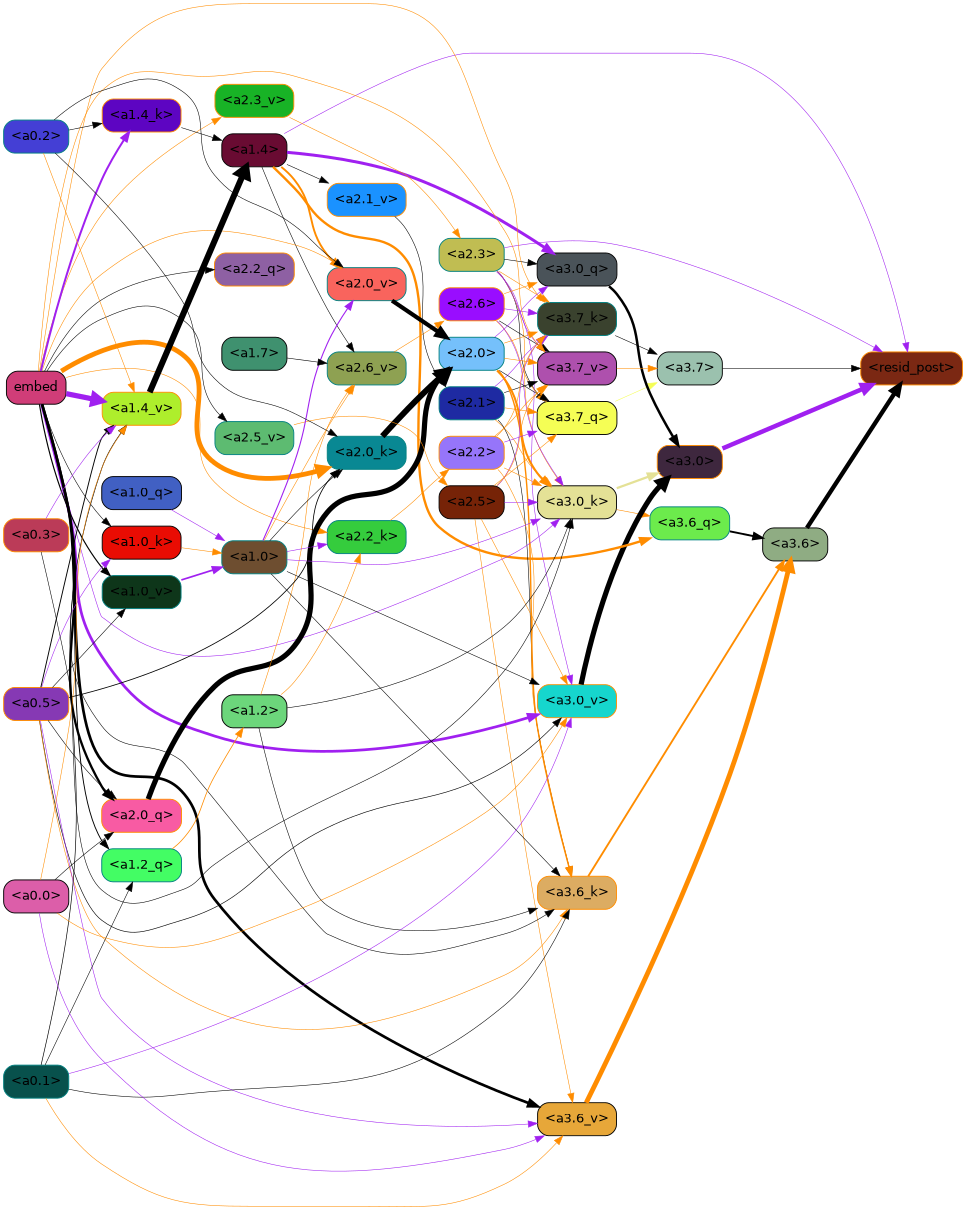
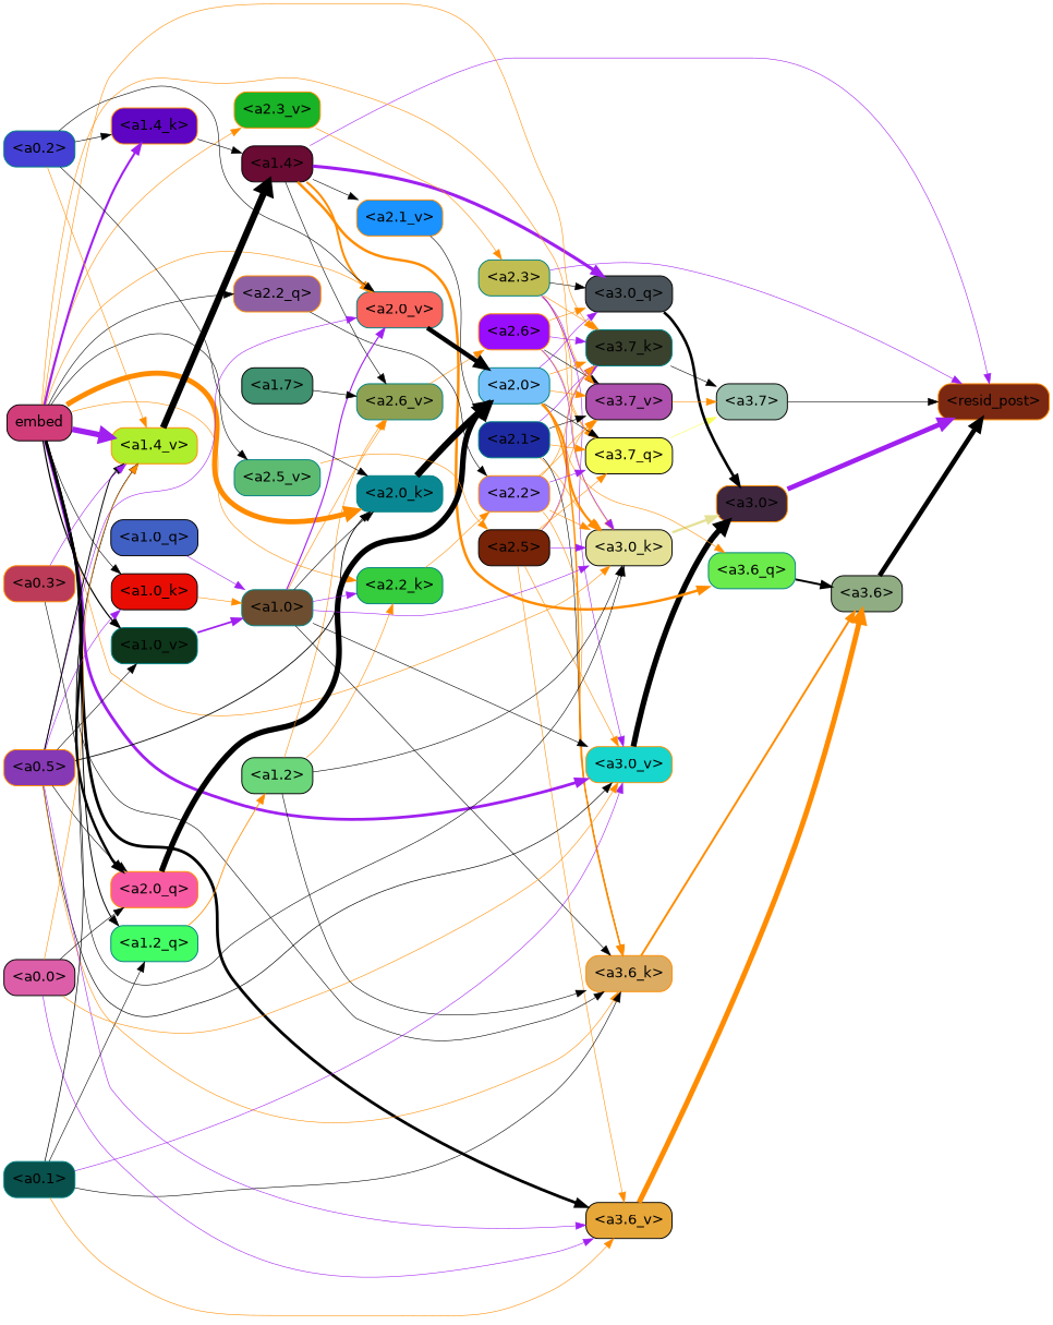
  strict digraph {
    rankdir=LR
    splines=true
    node [color=black fontname=Helvetica shape=box style="filled, rounded"]
    edge [color=black penwidth=0.6]
    "<a3.7>" [fillcolor="#9bc1ae"]
    "<resid_post>" [color=darkorange fillcolor="#7b2813"]
    "<a3.6>" [fillcolor="#8fac83"]
    "<a3.0>" [color=darkorange fillcolor="#3e273e"]
    "<a2.3>" [color=teal fillcolor="#c0bd52"]
    "<a3.7_q>" [fillcolor="#f5fe55"]
    "<a3.0_q>" [fillcolor="#4a5359"]
    "<a3.7_k>" [color=teal fillcolor="#3a422e"]
    "<a3.0_k>" [fillcolor="#e4e196"]
    "<a3.7_v>" [fillcolor="#ae50ad"]
    "<a3.0_v>" [color=darkorange fillcolor="#16d6cd"]
    "<a1.4>" [fillcolor="#690b32"]
    "<a3.6_q>" [color=teal fillcolor="#6ceb4c"]
    "<a2.6_v>" [color=teal fillcolor="#8ea152"]
    "<a2.1_v>" [color=darkorange fillcolor="#1a92ff"]
    "<a2.0_v>" [color=teal fillcolor="#f9645d"]
    "<a2.6>" [color=darkorange fillcolor="#990dff"]
    "<a2.1>" [color=teal fillcolor="#1e2aa2"]
    "<a2.0>" [color=teal fillcolor="#75c0fb"]
    "<a3.6_k>" [color=darkorange fillcolor="#dcac62"]
    "<a3.6_v>" [fillcolor="#e7a739"]
    "<a2.5>" [fillcolor="#762307"]
    "<a2.2>" [color=darkorange fillcolor="#9675fa"]
    embed [fillcolor="#d03d78"]
    "<a2.2_q>" [color=darkorange fillcolor="#8e60a3"]
    "<a2.0_q>" [color=darkorange fillcolor="#f85ba3"]
    "<a2.2_k>" [color=teal fillcolor="#35cc3d"]
    "<a2.0_k>" [color=teal fillcolor="#098893"]
    "<a2.5_v>" [color=teal fillcolor="#5dbb71"]
    "<a2.3_v>" [color=darkorange fillcolor="#18b326"]
    "<a1.2_q>" [color=teal fillcolor="#43fd64"]
    "<a1.4_k>" [color=darkorange fillcolor="#5d05c2"]
    "<a1.0_k>" [fillcolor="#e90c03"]
    "<a1.4_v>" [color=darkorange fillcolor="#aeee2c"]
    "<a1.0_v>" [color=teal fillcolor="#0e361a"]
    "<a1.2>" [fillcolor="#6cd67b"]
    "<a1.0>" [color=teal fillcolor="#6e4e30"]
    "<a0.5>" [color=darkorange fillcolor="#8639b4"]
    "<a0.1>" [color=teal fillcolor="#08514c"]
    "<a0.3>" [color=darkorange fillcolor="#bb3b58"]
    "<a0.0>" [fillcolor="#dc5ea9"]
    "<a0.2>" [color=teal fillcolor="#443fd5"]
    "<a1.7>" [fillcolor="#3f916f"]
    "<a1.0_q>" [fillcolor="#4160c3"]
    "<a3.7>" -> "<resid_post>"
    "<a3.6>" -> "<resid_post>" [penwidth=4.753257989883423]
    "<a3.0>" -> "<resid_post>" [color=purple penwidth=4.90053927898407]
    "<a2.3>" -> "<resid_post>" [color=purple]
-   "<a2.3>" -> "<a3.7_q>"
+   "<a2.3>" -> "<a3.7_q>" [color=darkorange]
    "<a2.3>" -> "<a3.0_q>"
    "<a2.3>" -> "<a3.7_k>" [color=darkorange]
    "<a2.3>" -> "<a3.0_k>" [color=darkorange]
    "<a2.3>" -> "<a3.7_v>" [color=purple]
    "<a2.3>" -> "<a3.0_v>" [color=purple]
    "<a3.7_q>" -> "<a3.7>" [color="#f5fe55"]
    "<a3.0_q>" -> "<a3.0>" [penwidth=2.7421876192092896]
    "<a3.7_k>" -> "<a3.7>"
    "<a3.0_k>" -> "<a3.0>" [color="#e4e196" penwidth=2.476402521133423]
    "<a3.7_v>" -> "<a3.7>" [color=darkorange]
    "<a3.0_v>" -> "<a3.0>" [penwidth=5.652270674705505]
    "<a1.4>" -> "<resid_post>" [color=purple]
    "<a1.4>" -> "<a3.0_q>" [color=purple penwidth=3.2779015004634857]
    "<a1.4>" -> "<a3.6_q>" [color=darkorange penwidth=2.6043437719345093]
    "<a1.4>" -> "<a2.6_v>"
    "<a1.4>" -> "<a2.1_v>"
    "<a1.4>" -> "<a2.0_v>" [color=darkorange penwidth=2.089712530374527]
    "<a3.6_q>" -> "<a3.6>" [penwidth=2.091020345687866]
    "<a2.6_v>" -> "<a2.6>" [color=darkorange]
    "<a2.1_v>" -> "<a2.1>"
    "<a2.0_v>" -> "<a2.0>" [penwidth=4.569358706474304]
    "<a2.6>" -> "<a3.7_q>" [color=darkorange]
    "<a2.6>" -> "<a3.0_q>" [color=darkorange]
    "<a2.6>" -> "<a3.7_k>" [color=purple]
    "<a2.6>" -> "<a3.0_k>" [color=purple]
    "<a2.6>" -> "<a3.7_v>"
    "<a2.1>" -> "<a3.7_q>" [color=darkorange]
    "<a2.1>" -> "<a3.7_k>" [color=purple]
    "<a2.1>" -> "<a3.0_k>" [color=darkorange]
    "<a2.1>" -> "<a3.7_v>"
    "<a2.1>" -> "<a3.6_k>"
    "<a2.0>" -> "<a3.7_q>"
    "<a2.0>" -> "<a3.0_q>" [color=purple]
    "<a2.0>" -> "<a3.7_k>" [color=darkorange]
    "<a2.0>" -> "<a3.0_k>" [color=darkorange penwidth=2.2551413774490356]
    "<a2.0>" -> "<a3.7_v>" [color=darkorange]
-   "<a3.0_k>" -> "<a3.6_q>" [color=darkorange]
+   "<a2.0>" -> "<a3.6_q>" [color=darkorange]
    "<a2.0>" -> "<a3.6_k>" [color=darkorange penwidth=1.5290023684501648]
    "<a3.6_k>" -> "<a3.6>" [color=darkorange penwidth=2.048597991466522]
    "<a3.6_v>" -> "<a3.6>" [color=darkorange penwidth=5.2550448179244995]
    "<a2.5>" -> "<a3.7_q>" [color=darkorange]
    "<a2.5>" -> "<a3.7_k>" [color=purple]
    "<a2.5>" -> "<a3.0_k>" [color=purple]
    "<a2.5>" -> "<a3.7_v>" [color=darkorange]
    "<a2.5>" -> "<a3.0_v>" [color=darkorange]
    "<a2.5>" -> "<a3.6_v>" [color=darkorange]
    "<a2.2>" -> "<a3.7_q>" [color=purple]
    "<a2.2>" -> "<a3.7_k>" [color=darkorange]
    "<a2.2>" -> "<a3.0_k>" [color=darkorange]
    "<a2.2>" -> "<a3.7_v>" [color=darkorange]
    "<a2.2>" -> "<a3.6_k>" [color=darkorange]
    embed -> "<a3.7_k>" [color=darkorange]
-   embed -> "<a3.0_k>" [color=purple]
+   embed -> "<a3.0_k>" [color=darkorange]
    embed -> "<a3.7_v>" [color=darkorange]
    embed -> "<a3.0_v>" [color=purple penwidth=2.972973108291626]
    embed -> "<a2.0_v>" [color=darkorange]
    embed -> "<a3.6_k>"
    embed -> "<a3.6_v>" [penwidth=2.9556376338005066]
    embed -> "<a2.2_q>"
    embed -> "<a2.0_q>" [penwidth=2.540744114667177]
    embed -> "<a2.2_k>" [color=darkorange]
    embed -> "<a2.0_k>" [color=darkorange penwidth=5.233989953994751]
    embed -> "<a2.5_v>"
    embed -> "<a2.3_v>" [color=darkorange]
    embed -> "<a1.2_q>" [penwidth=1.0232882499694824]
    embed -> "<a1.4_k>" [color=purple penwidth=2.181154489517212]
    embed -> "<a1.0_k>"
    embed -> "<a1.4_v>" [color=purple penwidth=5.707561254501343]
    embed -> "<a1.0_v>" [penwidth=1.26310396194458]
+   "<a2.2_q>" -> "<a2.2>"
    "<a2.0_q>" -> "<a2.0>" [penwidth=5.6763341426849365]
    "<a2.2_k>" -> "<a2.2>" [color=darkorange]
    "<a2.0_k>" -> "<a2.0>" [penwidth=6.450865745544434]
    "<a2.5_v>" -> "<a2.5>" [color=darkorange]
    "<a2.3_v>" -> "<a2.3>" [color=darkorange]
    "<a1.2_q>" -> "<a1.2>" [color=darkorange penwidth=0.8473789691925049]
    "<a1.4_k>" -> "<a1.4>"
    "<a1.0_k>" -> "<a1.0>" [color=darkorange]
    "<a1.4_v>" -> "<a1.4>" [penwidth=6.609479665756226]
    "<a1.0_v>" -> "<a1.0>" [color=purple penwidth=1.862385869026184]
    "<a1.2>" -> "<a3.0_k>"
    "<a1.2>" -> "<a2.6_v>" [color=darkorange]
    "<a1.2>" -> "<a3.6_k>"
    "<a1.2>" -> "<a2.2_k>" [color=darkorange]
    "<a1.0>" -> "<a3.0_k>" [color=purple]
    "<a1.0>" -> "<a3.0_v>"
    "<a1.0>" -> "<a2.6_v>" [color=darkorange]
    "<a1.0>" -> "<a2.0_v>" [color=purple penwidth=1.1915444135665894]
    "<a1.0>" -> "<a3.6_k>"
    "<a1.0>" -> "<a2.2_k>" [color=purple]
    "<a1.0>" -> "<a2.0_k>"
    "<a0.5>" -> "<a3.0_v>" [penwidth=0.6790935099124908]
+   "<a0.5>" -> "<a2.0_v>" [color=purple]
    "<a0.5>" -> "<a3.6_k>" [color=darkorange]
    "<a0.5>" -> "<a3.6_v>" [color=purple]
    "<a0.5>" -> "<a2.0_q>"
    "<a0.5>" -> "<a2.0_k>" [penwidth=0.8868831396102905]
    "<a0.5>" -> "<a1.0_k>" [color=purple]
    "<a0.5>" -> "<a1.4_v>" [penwidth=1.0242966413497925]
    "<a0.5>" -> "<a1.0_v>"
    "<a0.1>" -> "<a3.0_v>" [color=purple]
    "<a0.1>" -> "<a3.6_k>"
    "<a0.1>" -> "<a3.6_v>" [color=darkorange]
    "<a0.1>" -> "<a1.2_q>"
    "<a0.1>" -> "<a1.4_v>" [penwidth=0.7291159629821777]
    "<a0.3>" -> "<a3.0_k>"
    "<a0.3>" -> "<a1.4_v>" [color=purple]
    "<a0.0>" -> "<a3.0_v>" [color=darkorange]
    "<a0.0>" -> "<a3.6_v>" [color=purple]
    "<a0.0>" -> "<a2.0_q>"
    "<a0.0>" -> "<a1.4_v>" [color=darkorange]
    "<a0.2>" -> "<a2.0_v>"
    "<a0.2>" -> "<a2.0_k>"
    "<a0.2>" -> "<a1.4_k>"
    "<a0.2>" -> "<a1.4_v>" [color=darkorange]
    "<a1.7>" -> "<a2.6_v>"
    "<a1.0_q>" -> "<a1.0>" [color=purple]
  }
